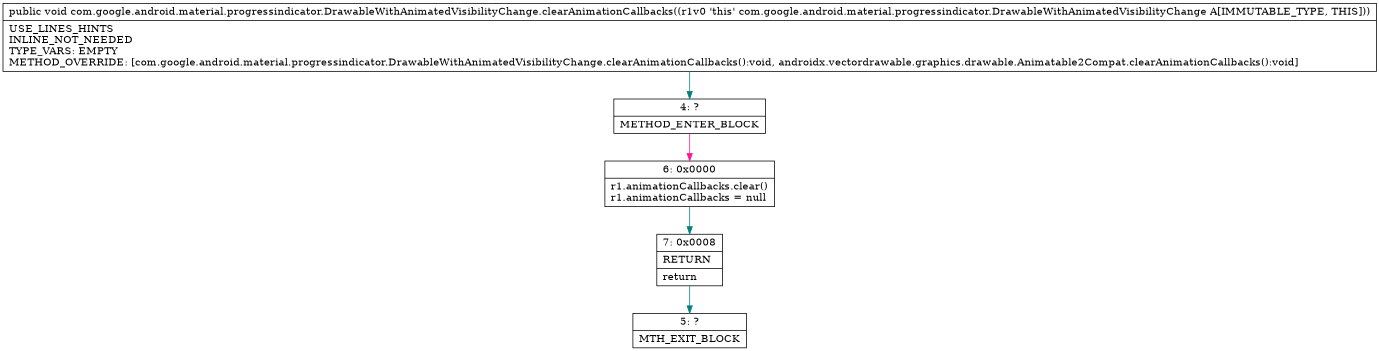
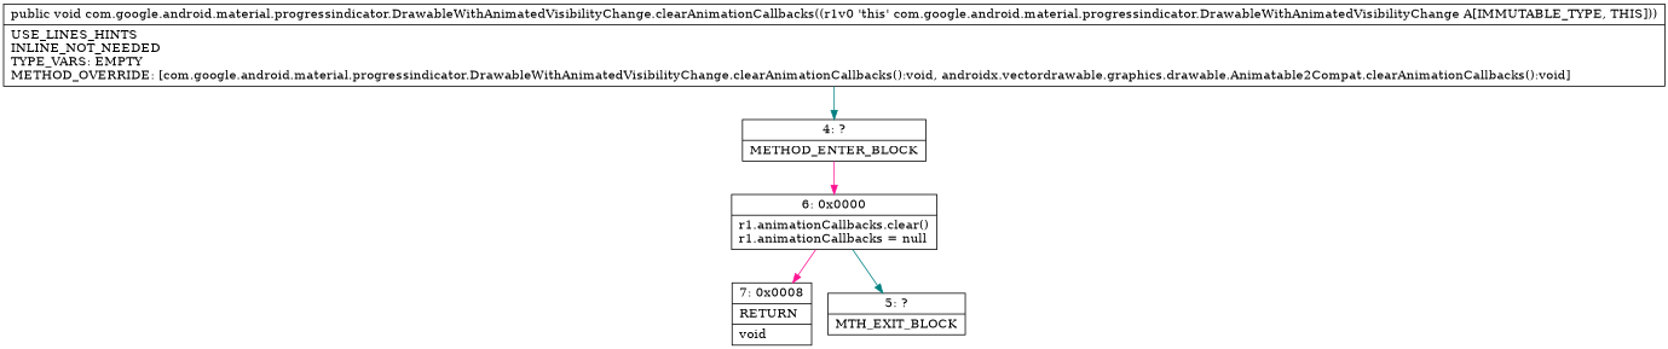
  digraph {
    node [shape=record]
    edge [color=deeppink]
    n1 [label="{4\:\ ?|METHOD_ENTER_BLOCK\l}"]
    n2 [label="{6\:\ 0x0000|r1.animationCallbacks.clear()\lr1.animationCallbacks = null\l}"]
-   n3 [label="{7\:\ 0x0008|RETURN\l|return\l}"]
+   n3 [label="{7\:\ 0x0008|RETURN\l|void\l}"]
    n4 [label="{5\:\ ?|MTH_EXIT_BLOCK\l}"]
    n5 [label="{public void com.google.android.material.progressindicator.DrawableWithAnimatedVisibilityChange.clearAnimationCallbacks((r1v0 'this' com.google.android.material.progressindicator.DrawableWithAnimatedVisibilityChange A[IMMUTABLE_TYPE, THIS]))  | USE_LINES_HINTS\lINLINE_NOT_NEEDED\lTYPE_VARS: EMPTY\lMETHOD_OVERRIDE: [com.google.android.material.progressindicator.DrawableWithAnimatedVisibilityChange.clearAnimationCallbacks():void, androidx.vectordrawable.graphics.drawable.Animatable2Compat.clearAnimationCallbacks():void]\l}"]
    n1 -> n2
-   n2 -> n3 [color=teal]
-   n3 -> n4 [color=teal]
+   n2 -> n3
+   n2 -> n4 [color=teal]
    n5 -> n1 [color=teal]
  }
